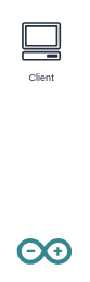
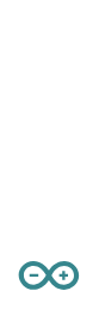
  <mxCell id="0" />
  <mxCell id="1" parent="0" />
- <mxCell id="2" value="Client" style="sketch=0;outlineConnect=0;fontColor=#232F3E;gradientColor=none;strokeColor=#232F3E;fillColor=#ffffff;dashed=0;verticalLabelPosition=bottom;verticalAlign=top;align=center;html=1;fontSize=12;fontStyle=0;aspect=fixed;shape=mxgraph.aws4.resourceIcon;resIcon=mxgraph.aws4.client;" vertex="1" parent="1"><mxGeometry x="20" y="20" width="60" height="60" as="geometry" /></mxCell>
  <mxCell id="3" value="" style="dashed=0;outlineConnect=0;html=1;align=center;labelPosition=center;verticalLabelPosition=bottom;verticalAlign=top;shape=mxgraph.weblogos.arduino;fillColor=#36868D;strokeColor=none" vertex="1" parent="1"><mxGeometry x="20" y="290" width="67.4" height="32" as="geometry" /></mxCell>
